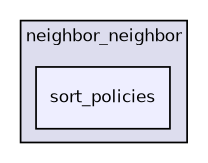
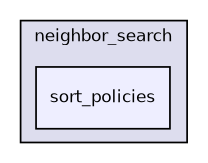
  digraph {
    compound=true
    n1 [fillcolor="#eeeeff" fontname=Helvetica fontsize=10 label=sort_policies pencolor=black shape=box style=filled]
    subgraph cluster_1 {
      bgcolor="#ddddee"
      fontname=Helvetica
      fontsize=10
-     label=neighbor_neighbor
+     label=neighbor_search
      pencolor=black
      n1
    }
  }
